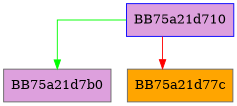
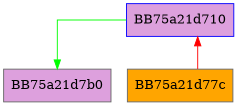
  digraph {
    splines=ortho
    node [color=gray40 fillcolor=plum shape=box style=filled]
    BB75a21d710 [color=blue]
    BB75a21d7b0
    BB75a21d77c [fillcolor=orange]
    BB75a21d710 -> BB75a21d7b0 [color=green]
-   BB75a21d710 -> BB75a21d77c [color=red]
+   BB75a21d77c -> BB75a21d710 [color=red]
  }
